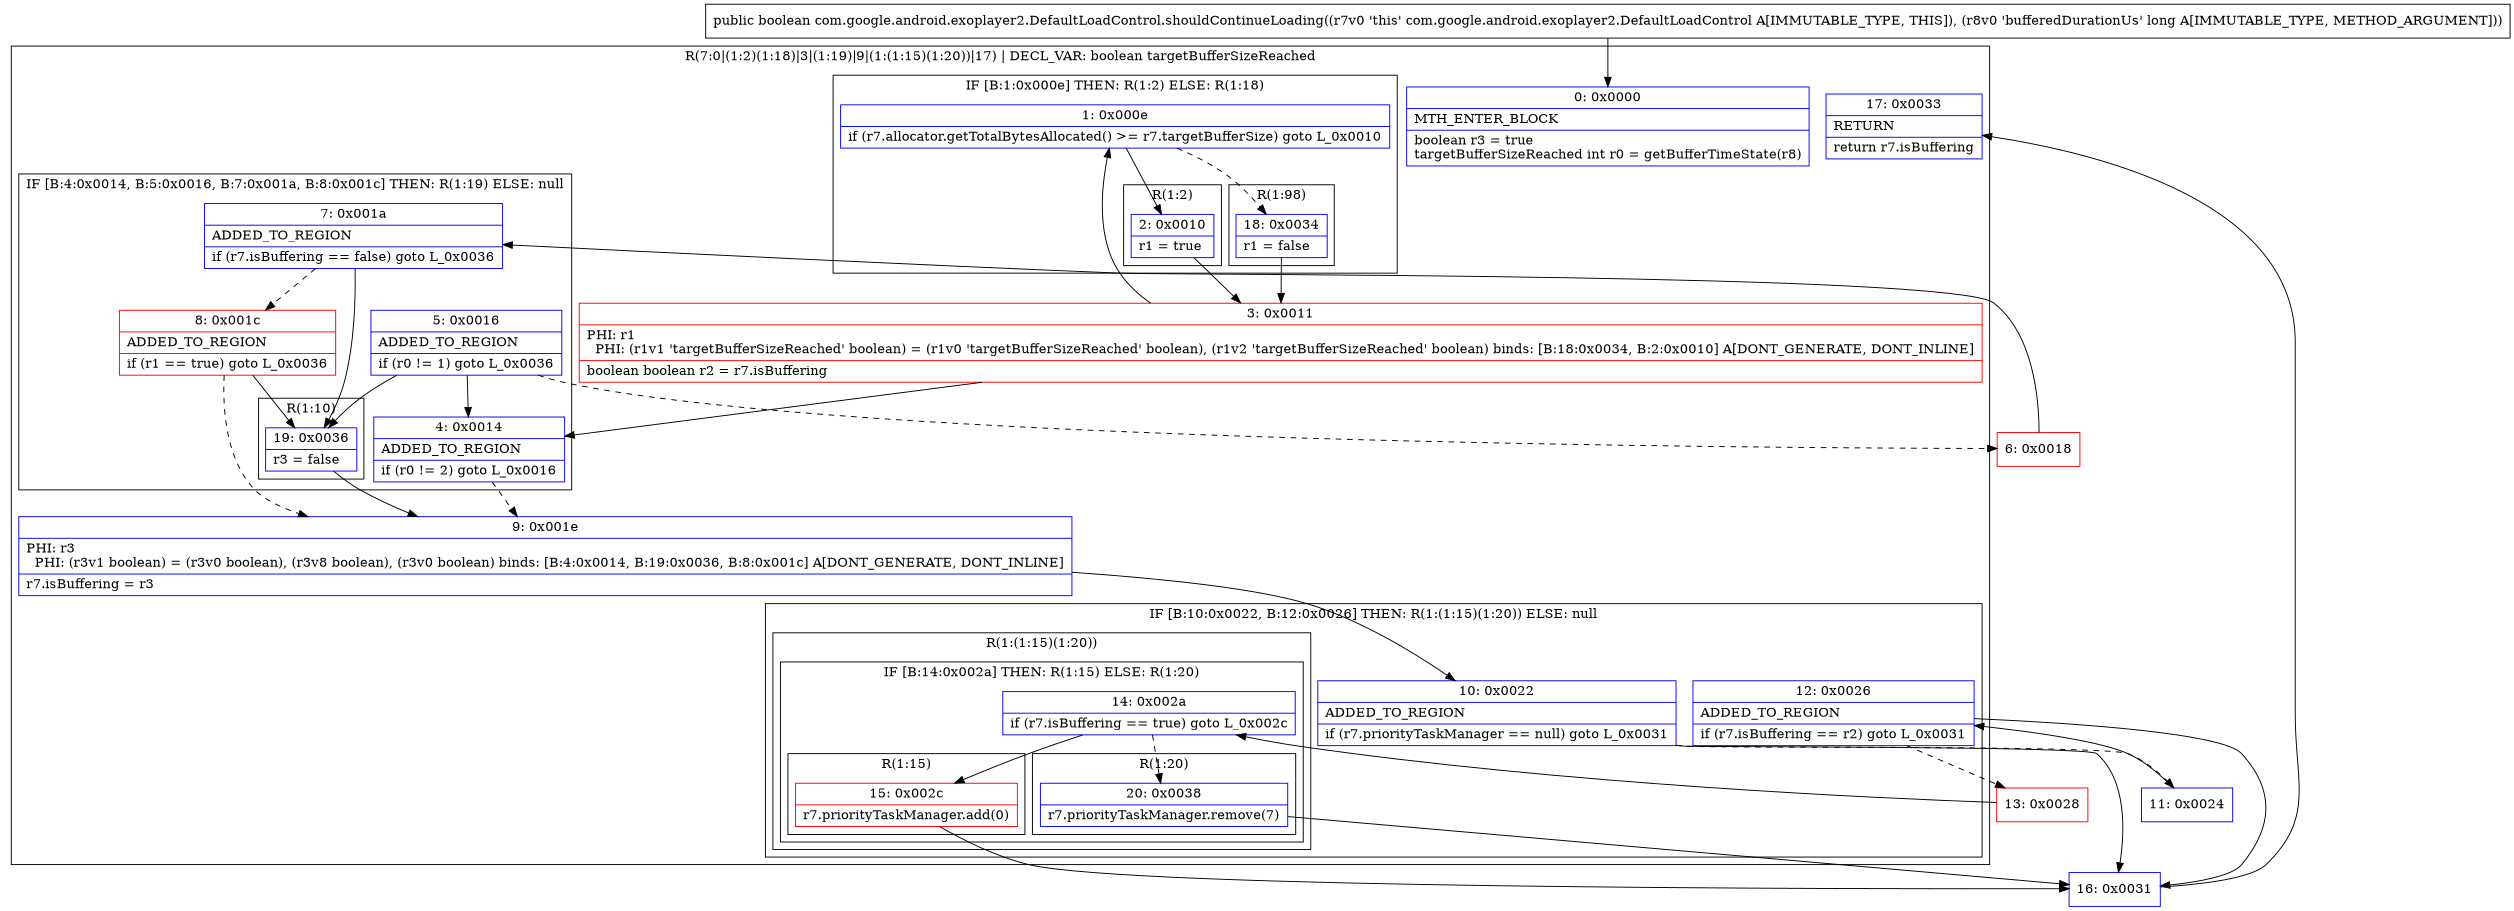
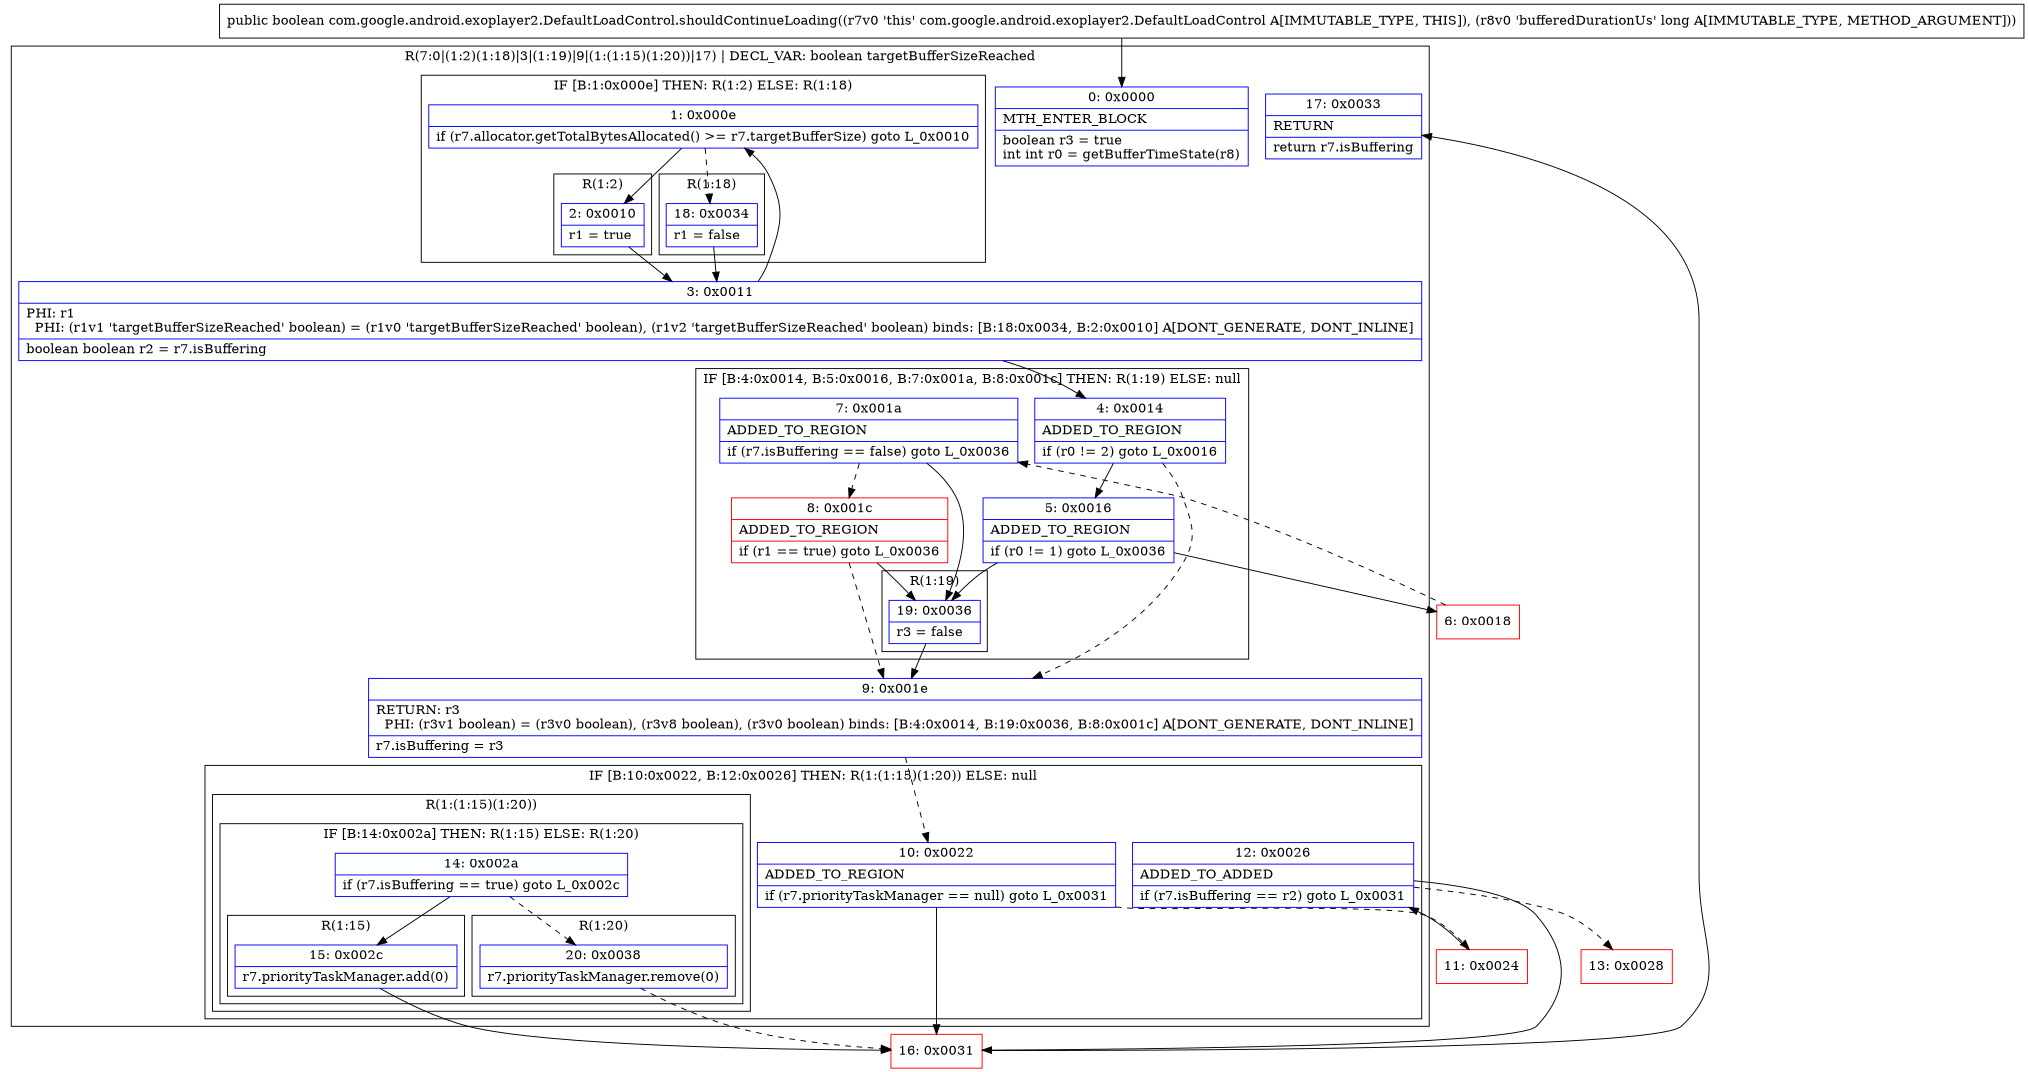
  digraph {
    node [color=blue shape=record]
    n1 [label="{2\:\ 0x0010|r1 = true\l}"]
    n2 [label="{18\:\ 0x0034|r1 = false\l}"]
    n3 [label="{1\:\ 0x000e|if (r7.allocator.getTotalBytesAllocated() \>= r7.targetBufferSize) goto L_0x0010\l}"]
    n4 [label="{19\:\ 0x0036|r3 = false\l}"]
    n5 [label="{4\:\ 0x0014|ADDED_TO_REGION\l|if (r0 != 2) goto L_0x0016\l}"]
    n6 [label="{5\:\ 0x0016|ADDED_TO_REGION\l|if (r0 != 1) goto L_0x0036\l}"]
    n7 [label="{7\:\ 0x001a|ADDED_TO_REGION\l|if (r7.isBuffering == false) goto L_0x0036\l}"]
    n8 [color=red label="{8\:\ 0x001c|ADDED_TO_REGION\l|if (r1 == true) goto L_0x0036\l}"]
-   n9 [color=red label="{15\:\ 0x002c|r7.priorityTaskManager.add(0)\l}"]
-   n10 [label="{20\:\ 0x0038|r7.priorityTaskManager.remove(7)\l}"]
+   n9 [label="{15\:\ 0x002c|r7.priorityTaskManager.add(0)\l}"]
+   n10 [label="{20\:\ 0x0038|r7.priorityTaskManager.remove(0)\l}"]
    n11 [label="{14\:\ 0x002a|if (r7.isBuffering == true) goto L_0x002c\l}"]
    n12 [label="{10\:\ 0x0022|ADDED_TO_REGION\l|if (r7.priorityTaskManager == null) goto L_0x0031\l}"]
-   n13 [label="{12\:\ 0x0026|ADDED_TO_REGION\l|if (r7.isBuffering == r2) goto L_0x0031\l}"]
-   n14 [label="{0\:\ 0x0000|MTH_ENTER_BLOCK\l|boolean r3 = true\ltargetBufferSizeReached int r0 = getBufferTimeState(r8)\l}"]
-   n15 [color=red label="{3\:\ 0x0011|PHI: r1 \l  PHI: (r1v1 'targetBufferSizeReached' boolean) = (r1v0 'targetBufferSizeReached' boolean), (r1v2 'targetBufferSizeReached' boolean) binds: [B:18:0x0034, B:2:0x0010] A[DONT_GENERATE, DONT_INLINE]\l|boolean boolean r2 = r7.isBuffering\l}"]
-   n16 [label="{9\:\ 0x001e|PHI: r3 \l  PHI: (r3v1 boolean) = (r3v0 boolean), (r3v8 boolean), (r3v0 boolean) binds: [B:4:0x0014, B:19:0x0036, B:8:0x001c] A[DONT_GENERATE, DONT_INLINE]\l|r7.isBuffering = r3\l}"]
+   n13 [label="{12\:\ 0x0026|ADDED_TO_ADDED\l|if (r7.isBuffering == r2) goto L_0x0031\l}"]
+   n14 [label="{0\:\ 0x0000|MTH_ENTER_BLOCK\l|boolean r3 = true\lint int r0 = getBufferTimeState(r8)\l}"]
+   n15 [label="{3\:\ 0x0011|PHI: r1 \l  PHI: (r1v1 'targetBufferSizeReached' boolean) = (r1v0 'targetBufferSizeReached' boolean), (r1v2 'targetBufferSizeReached' boolean) binds: [B:18:0x0034, B:2:0x0010] A[DONT_GENERATE, DONT_INLINE]\l|boolean boolean r2 = r7.isBuffering\l}"]
+   n16 [label="{9\:\ 0x001e|RETURN: r3 \l  PHI: (r3v1 boolean) = (r3v0 boolean), (r3v8 boolean), (r3v0 boolean) binds: [B:4:0x0014, B:19:0x0036, B:8:0x001c] A[DONT_GENERATE, DONT_INLINE]\l|r7.isBuffering = r3\l}"]
    n17 [label="{17\:\ 0x0033|RETURN\l|return r7.isBuffering\l}"]
    n18 [color=red label="{6\:\ 0x0018}"]
-   n19 [label="{16\:\ 0x0031}"]
-   n20 [label="{11\:\ 0x0024}"]
+   n19 [color=red label="{16\:\ 0x0031}"]
+   n20 [color=red label="{11\:\ 0x0024}"]
    n21 [color=red label="{13\:\ 0x0028}"]
    n22 [label="{public boolean com.google.android.exoplayer2.DefaultLoadControl.shouldContinueLoading((r7v0 'this' com.google.android.exoplayer2.DefaultLoadControl A[IMMUTABLE_TYPE, THIS]), (r8v0 'bufferedDurationUs' long A[IMMUTABLE_TYPE, METHOD_ARGUMENT])) }" color=""]
    subgraph cluster_1 {
      label="R(7:0|(1:2)(1:18)|3|(1:19)|9|(1:(1:15)(1:20))|17) | DECL_VAR: boolean targetBufferSizeReached\l"
      n14
      n15
      n16
      n17
      subgraph cluster_2 {
        label="IF [B:1:0x000e] THEN: R(1:2) ELSE: R(1:18)"
        n3
        subgraph cluster_3 {
          label="R(1:2)"
          n1
        }
        subgraph cluster_4 {
-         label="R(1:98)"
+         label="R(1:18)"
          n2
        }
      }
      subgraph cluster_5 {
        label="IF [B:4:0x0014, B:5:0x0016, B:7:0x001a, B:8:0x001c] THEN: R(1:19) ELSE: null"
        n5
        n6
        n7
        n8
        subgraph cluster_6 {
-         label="R(1:10)"
+         label="R(1:19)"
          n4
        }
      }
      subgraph cluster_7 {
        label="IF [B:10:0x0022, B:12:0x0026] THEN: R(1:(1:15)(1:20)) ELSE: null"
        n12
        n13
        subgraph cluster_8 {
          label="R(1:(1:15)(1:20))"
          subgraph cluster_9 {
            label="IF [B:14:0x002a] THEN: R(1:15) ELSE: R(1:20)"
            n11
            subgraph cluster_10 {
              label="R(1:15)"
              n9
            }
            subgraph cluster_11 {
              label="R(1:20)"
              n10
            }
          }
        }
      }
    }
    n1 -> n15
    n2 -> n15
    n3 -> n1
    n3 -> n2 [style=dashed]
    n4 -> n16
-   n6 -> n5
+   n5 -> n6
    n5 -> n16 [style=dashed]
    n6 -> n4
-   n6 -> n18 [style=dashed]
+   n6 -> n18 [style=solid]
    n7 -> n4
    n7 -> n8 [style=dashed]
    n8 -> n4
    n8 -> n16 [style=dashed]
    n9 -> n19
-   n10 -> n19
+   n10 -> n19 [style=dashed]
    n11 -> n9
    n11 -> n10 [style=dashed]
    n12 -> n19
    n12 -> n20 [style=dashed]
    n13 -> n19
    n13 -> n21 [style=dashed]
    n15 -> n3
    n15 -> n5
-   n16 -> n12
-   n18 -> n7
+   n16 -> n12 [style=dashed]
+   n18 -> n7 [style=dashed]
    n19 -> n17
    n20 -> n13
-   n21 -> n11
    n22 -> n14
  }
